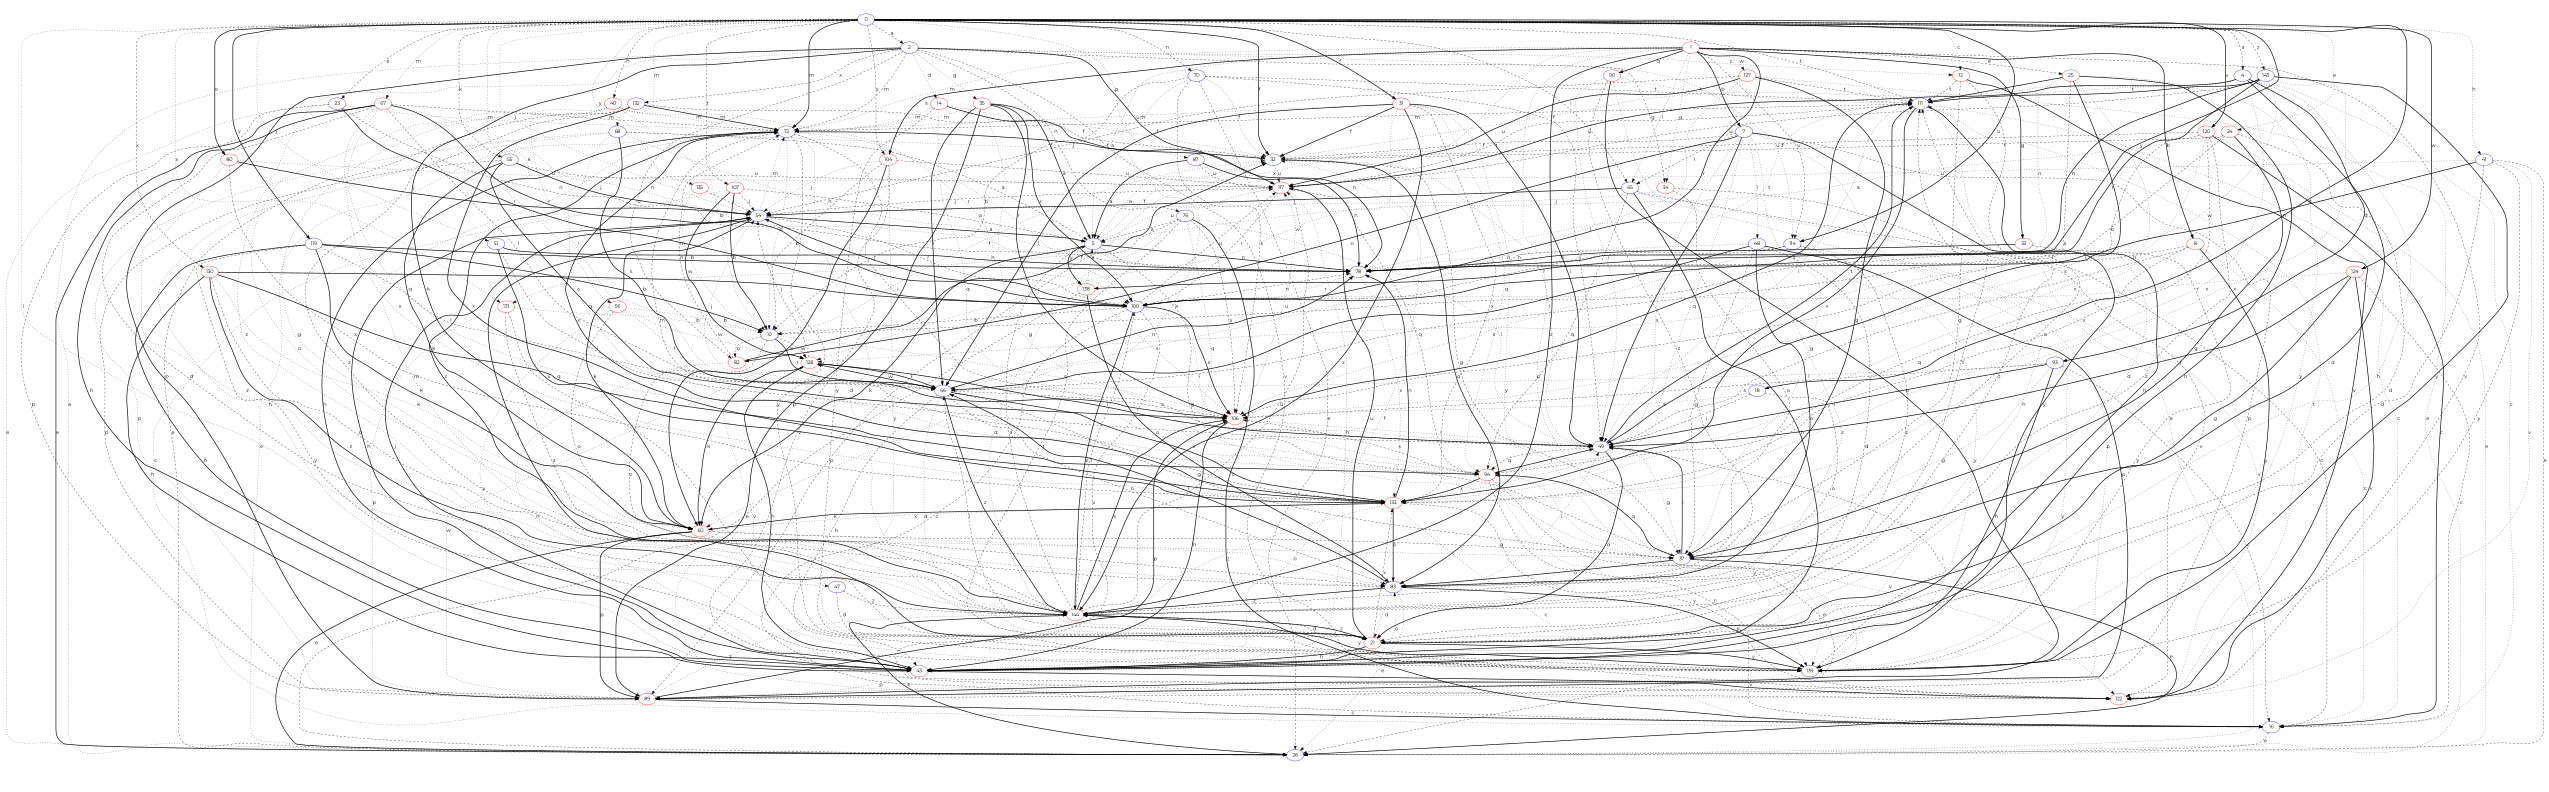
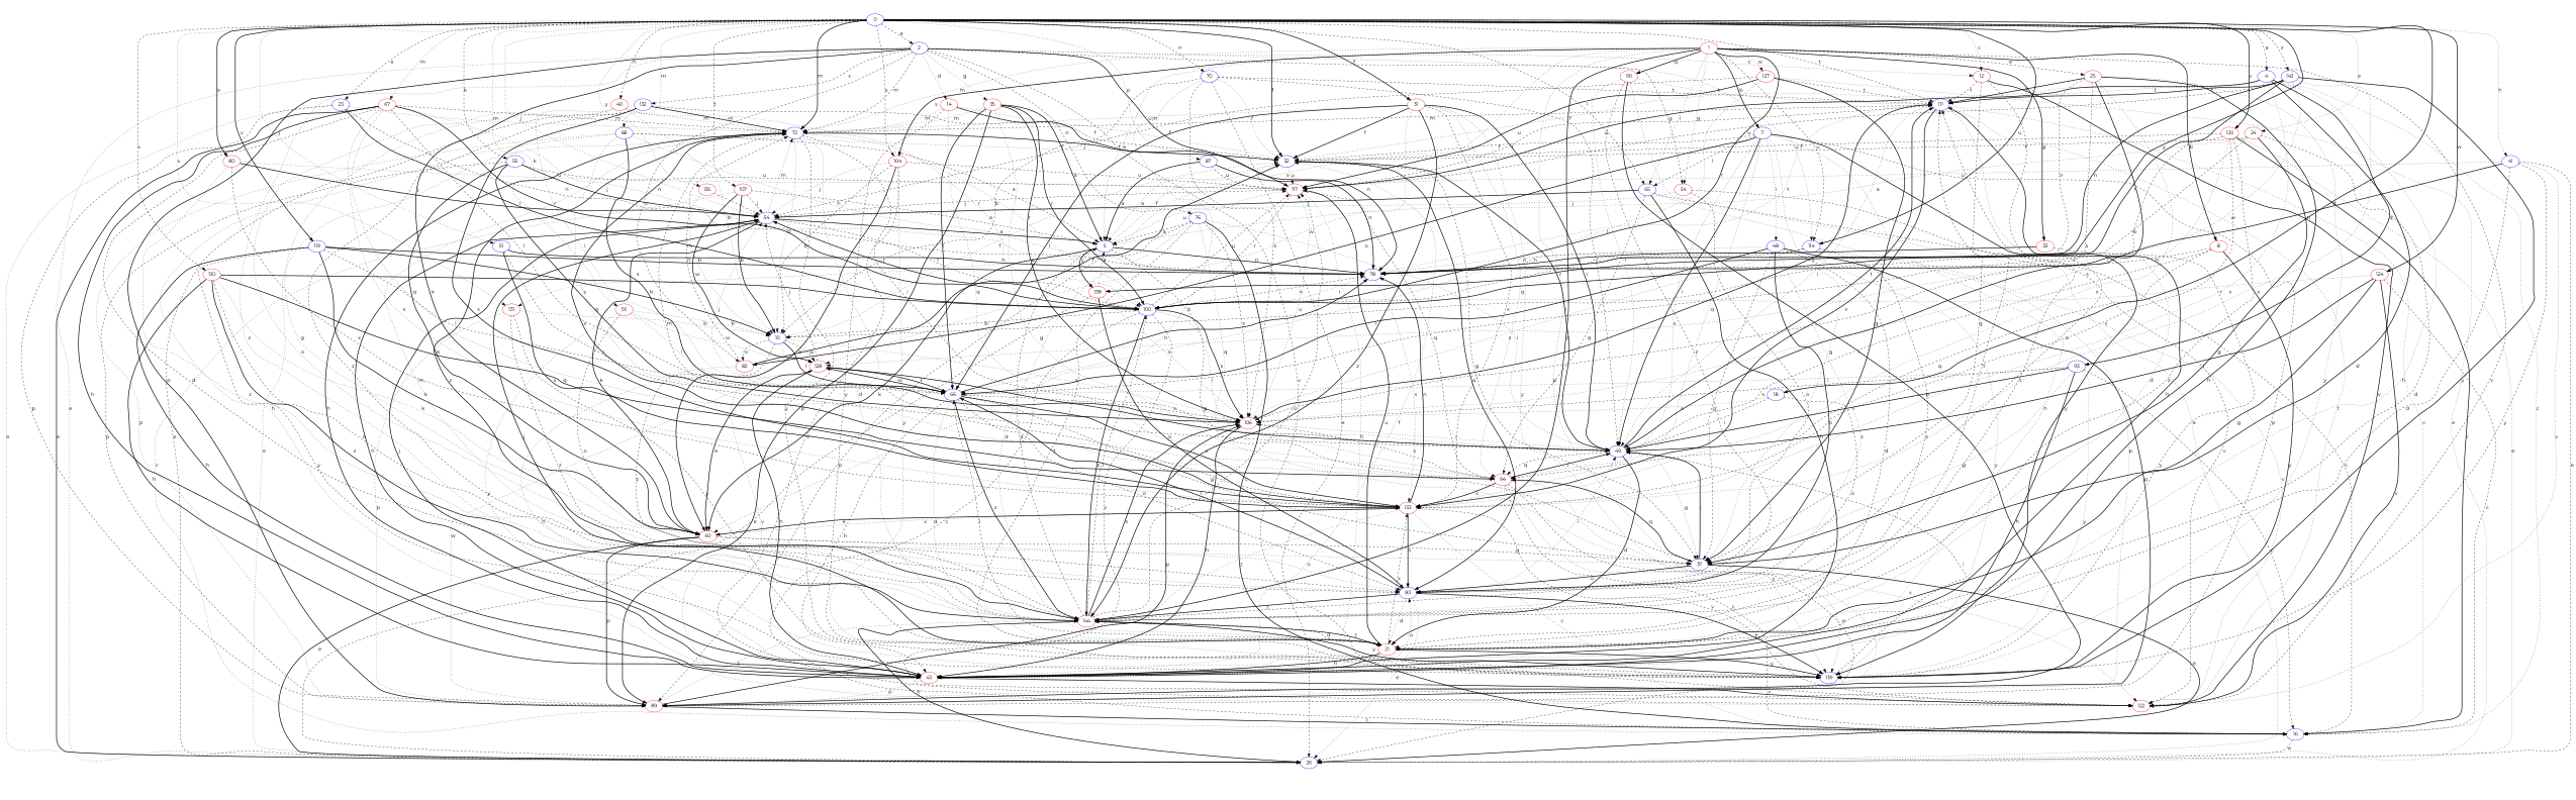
  strict digraph {
    fontname=Montserrat
    node [color=blue fontname=Montserrat]
    edge [fontname=Montserrat style=dotted]
    0
    2
    4
    12 [color=red]
    18
    23
    24 [color=red]
    31 [color=red]
    32
    40 [color=red]
    41
-   47
    51
    54
    55
    56 [color=red]
    65
    67 [color=red]
    68
    72
    n21 [label=70]
    80 [color=red]
    87
    104 [color=red]
    107 [color=red]
    111
    114
    119
    120 [color=red]
    124 [color=red]
    130 [color=red]
    131 [color=red]
    135 [color=red]
    138 [color=red]
    143
    34 [color=red]
    89 [color=red]
    122 [color=red]
    144 [color=red]
    n40 [color=red label=14]
    26
    35 [color=red]
    60 [color=red]
    76
    82 [color=red]
    117 [color=red]
    132
    16
    21 [color=red]
    43 [color=red]
    93
    133 [color=red]
    37
    83
    49
    106 [color=red]
    100
    78
    5
    10
    94 [color=red]
    139
    66
    128 [color=red]
    1 [color=red]
    7
    8 [color=red]
    25 [color=red]
    33 [color=red]
    90 [color=red]
    127 [color=red]
    48
    0 -> 2 [label=a style=dashed]
    0 -> 4 [label=a style=dashed]
    0 -> 12 [label=c]
    0 -> 18 [label=d style=bold]
    0 -> 23 [label=e style=dashed]
    0 -> 24 [label=e]
    0 -> 31 [label=f style=bold]
    0 -> 32 [label=f style=bold]
    0 -> 40 [label=h style=dashed]
    0 -> 41 [label=h]
-   0 -> 47 [label=i]
    0 -> 51 [label=j]
    0 -> 54 [label=j]
    0 -> 55 [label=k style=dashed]
    0 -> 56 [label=k]
    0 -> 65 [label=l style=dashed]
    0 -> 67 [label=m]
    0 -> 68 [label=m]
    0 -> 72 [label=m style=bold]
    0 -> n21 [label=n style=dashed]
    0 -> 80 [label=o style=bold]
    0 -> 87 [label=p]
    0 -> 104 [label=s style=dashed]
    0 -> 107 [label=t style=dashed]
    0 -> 111 [label=t style=dashed]
    0 -> 114 [label=u style=bold]
    0 -> 119 [label=v style=bold]
    0 -> 120 [label=v style=bold]
    0 -> 124 [label=w style=bold]
    0 -> 130 [label=x style=dashed]
    0 -> 131 [label=x]
    0 -> 135 [label=y]
    0 -> 138 [label=y style=bold]
    0 -> 143 [label=z style=dashed]
    2 -> 12 [label=c]
    2 -> 72 [label=m style=dashed]
    2 -> 114 [label=u]
    2 -> 34 [label=g style=dashed]
    2 -> 89 [label=p style=bold]
    2 -> 122 [label=v style=dashed]
    2 -> 144 [label=z]
    2 -> n40 [label=d]
    2 -> 26 [label=e]
    2 -> 35 [label=g]
    2 -> 60 [label=k style=bold]
    2 -> 76 [label=n style=dashed]
    2 -> 82 [label=o style=dashed]
    2 -> 117 [label=u style=bold]
    2 -> 132 [label=x style=dashed]
    4 -> 32 [label=f]
    4 -> 111 [label=t]
    4 -> 117 [label=u style=bold]
    4 -> 16 [label=c]
    4 -> 21 [label=d style=bold]
    4 -> 43 [label=h]
    4 -> 93 [label=q style=bold]
    4 -> 133 [label=x]
    12 -> 111 [label=t style=dashed]
    12 -> 122 [label=v style=bold]
    12 -> 37 [label=g style=dashed]
    12 -> 83 [label=o style=dashed]
    18 -> 83 [label=o style=dashed]
    18 -> 49 [label=i style=dashed]
    18 -> 106 [label=s]
    23 -> 72 [label=m]
    23 -> 89 [label=p style=dashed]
    23 -> 26 [label=e]
    23 -> 100 [label=r style=bold]
    23 -> 78 [label=n style=dashed]
    24 -> 32 [label=f style=dashed]
    24 -> 21 [label=d style=dashed]
    24 -> 37 [label=g style=bold]
    24 -> 5 [label=a]
    24 -> 10 [label=b style=dashed]
    31 -> 32 [label=f style=bold]
    31 -> 72 [label=m]
    31 -> 144 [label=z style=bold]
    31 -> 133 [label=x style=dashed]
    31 -> 49 [label=i style=bold]
    31 -> 94 [label=q]
    31 -> 139 [label=y]
    31 -> 66 [label=l style=bold]
    31 -> 128 [label=w]
    32 -> 117 [label=u]
    32 -> 37 [label=g style=dashed]
    32 -> 83 [label=o style=bold]
-   32 -> 49 [label=i]
+   32 -> 49 [label=i style=bold]
    32 -> 5 [label=a]
    40 -> 72 [label=m]
    40 -> 37 [label=g]
    40 -> 83 [label=o]
    40 -> 100 [label=r]
    40 -> 10 [label=b]
    40 -> 66 [label=l]
    41 -> 122 [label=v]
    41 -> 26 [label=e style=dashed]
    41 -> 117 [label=u]
    41 -> 21 [label=d style=dashed]
    41 -> 78 [label=n style=bold]
    41 -> 139 [label=y style=dashed]
-   47 -> 144 [label=z style=dashed]
-   47 -> 21 [label=d style=dashed]
    51 -> 133 [label=x style=bold]
    51 -> 49 [label=i style=dashed]
    51 -> 78 [label=n style=bold]
    54 -> 72 [label=m]
    54 -> 60 [label=k style=bold]
    54 -> 43 [label=h style=bold]
    54 -> 100 [label=r style=dashed]
    54 -> 5 [label=a style=bold]
    55 -> 54 [label=j style=bold]
    55 -> 89 [label=p style=dashed]
    55 -> 60 [label=k style=bold]
    55 -> 117 [label=u style=dashed]
    55 -> 106 [label=s style=bold]
    56 -> 83 [label=o style=dashed]
    56 -> 10 [label=b]
    56 -> 139 [label=y]
    56 -> 66 [label=l]
    56 -> 128 [label=w]
    65 -> 54 [label=j style=bold]
    65 -> 89 [label=p]
    65 -> 16 [label=c style=dashed]
    65 -> 43 [label=h style=bold]
    65 -> 94 [label=q style=dashed]
    67 -> 72 [label=m style=dashed]
    67 -> 26 [label=e style=bold]
    67 -> 21 [label=d style=dashed]
    67 -> 43 [label=h style=bold]
    67 -> 133 [label=x]
    67 -> 100 [label=r style=bold]
    67 -> 78 [label=n]
    67 -> 94 [label=q]
    67 -> 66 [label=l style=dashed]
    68 -> 32 [label=f]
    68 -> 89 [label=p]
    68 -> 43 [label=h]
    68 -> 106 [label=s style=bold]
    68 -> 78 [label=n]
    68 -> 5 [label=a style=dashed]
    68 -> 94 [label=q]
    72 -> 32 [label=f style=bold]
    72 -> 144 [label=z style=bold]
    72 -> 26 [label=e]
    72 -> 21 [label=d]
    72 -> 43 [label=h style=bold]
    72 -> 133 [label=x style=bold]
    72 -> 49 [label=i style=dashed]
    72 -> 100 [label=r]
    72 -> 10 [label=b]
    72 -> 139 [label=y style=dashed]
    n21 -> 32 [label=f]
    n21 -> 111 [label=t style=dashed]
    n21 -> 26 [label=e style=dashed]
    n21 -> 60 [label=k]
    n21 -> 49 [label=i style=dashed]
    n21 -> 106 [label=s style=dashed]
    n21 -> 10 [label=b style=dashed]
    80 -> 54 [label=j style=bold]
    80 -> 144 [label=z]
    80 -> 117 [label=u]
    80 -> 133 [label=x style=dashed]
    87 -> 117 [label=u style=dashed]
    87 -> 78 [label=n style=bold]
    87 -> 5 [label=a style=bold]
    104 -> 54 [label=j]
    104 -> 122 [label=v style=dashed]
    104 -> 60 [label=k style=bold]
    104 -> 117 [label=u style=dashed]
    104 -> 10 [label=b style=dashed]
    104 -> 139 [label=y]
    107 -> 54 [label=j style=dashed]
    107 -> 16 [label=c]
    107 -> 5 [label=a style=dashed]
    107 -> 10 [label=b style=bold]
    107 -> 128 [label=w style=bold]
    111 -> 72 [label=m style=dashed]
    111 -> 16 [label=c]
    111 -> 21 [label=d]
    111 -> 43 [label=h style=bold]
    111 -> 133 [label=x style=bold]
    111 -> 49 [label=i]
    114 -> 122 [label=v]
    114 -> 144 [label=z style=dashed]
    114 -> 106 [label=s]
    114 -> 100 [label=r style=dashed]
    114 -> 78 [label=n style=dashed]
    119 -> 60 [label=k style=bold]
    119 -> 43 [label=h style=bold]
    119 -> 78 [label=n style=bold]
    119 -> 10 [label=b style=bold]
    119 -> 139 [label=y style=dashed]
    119 -> 66 [label=l style=dashed]
    120 -> 32 [label=f style=dashed]
    120 -> 144 [label=z style=dashed]
    120 -> 26 [label=e]
    120 -> 16 [label=c style=bold]
    120 -> 133 [label=x style=dashed]
    120 -> 106 [label=s]
    120 -> 66 [label=l style=dashed]
    124 -> 122 [label=v style=bold]
    124 -> 16 [label=c style=dashed]
    124 -> 37 [label=g style=bold]
    124 -> 49 [label=i style=bold]
    124 -> 100 [label=r]
    130 -> 144 [label=z style=bold]
    130 -> 60 [label=k]
    130 -> 43 [label=h style=bold]
    130 -> 83 [label=o style=dashed]
    130 -> 100 [label=r style=bold]
    130 -> 94 [label=q style=bold]
    131 -> 89 [label=p]
    131 -> 144 [label=z style=dashed]
    131 -> 10 [label=b]
    131 -> 139 [label=y style=dashed]
    135 -> 54 [label=j style=dashed]
    135 -> 10 [label=b]
    138 -> 26 [label=e style=dashed]
    138 -> 83 [label=o style=bold]
    138 -> 106 [label=s]
    138 -> 5 [label=a]
    143 -> 111 [label=t style=bold]
    143 -> 117 [label=u style=dashed]
    143 -> 133 [label=x]
    143 -> 100 [label=r style=bold]
    143 -> 78 [label=n style=bold]
    143 -> 139 [label=y style=bold]
    143 -> 128 [label=w]
    34 -> 54 [label=j]
    34 -> 122 [label=v style=dashed]
    34 -> 83 [label=o style=dashed]
    89 -> 144 [label=z]
    89 -> 16 [label=c style=bold]
    89 -> 106 [label=p style=bold]
    89 -> 128 [label=w]
    122 -> 111 [label=t]
    144 -> 72 [label=m]
    144 -> 111 [label=t style=dashed]
    144 -> 26 [label=e style=bold]
    144 -> 117 [label=u style=dashed]
    144 -> 21 [label=d style=dashed]
    144 -> 106 [label=s style=bold]
    144 -> 100 [label=r style=dashed]
    144 -> 5 [label=a style=dashed]
    144 -> 139 [label=y style=bold]
    n40 -> 32 [label=f]
    n40 -> 72 [label=m]
    n40 -> 78 [label=n style=bold]
    n40 -> 94 [label=q]
    n40 -> 139 [label=y style=dashed]
    35 -> 72 [label=m]
    35 -> 89 [label=p style=bold]
    35 -> 37 [label=g]
    35 -> 106 [label=s style=bold]
    35 -> 100 [label=r style=bold]
    35 -> 5 [label=a style=bold]
    35 -> 66 [label=l style=bold]
    60 -> 89 [label=p style=bold]
    60 -> 26 [label=e style=bold]
    60 -> 133 [label=x]
    60 -> 37 [label=g style=dashed]
    60 -> 83 [label=o]
    76 -> 89 [label=p style=dashed]
    76 -> 16 [label=c style=bold]
    76 -> 21 [label=d]
    76 -> 49 [label=i]
    76 -> 106 [label=s style=dashed]
    76 -> 5 [label=a style=dashed]
    76 -> 94 [label=q]
    76 -> 139 [label=t style=dashed]
    82 -> 32 [label=f style=bold]
    82 -> 72 [label=m style=dashed]
    82 -> 43 [label=h]
    117 -> 54 [label=j style=dashed]
    117 -> 111 [label=t style=dashed]
    117 -> 43 [label=h]
    117 -> 100 [label=r style=dashed]
    117 -> 94 [label=q style=dashed]
    132 -> 32 [label=f style=dashed]
    132 -> 72 [label=m style=bold]
    132 -> 144 [label=z style=dashed]
    132 -> 26 [label=e style=dashed]
    132 -> 133 [label=x style=bold]
    16 -> 26 [label=e style=dashed]
    21 -> 54 [label=j style=bold]
    21 -> 111 [label=t style=dashed]
    21 -> 144 [label=z style=bold]
    21 -> 117 [label=u style=bold]
    21 -> 43 [label=h style=bold]
    21 -> 133 [label=x style=dashed]
    21 -> 139 [label=y style=bold]
    21 -> 66 [label=l style=dashed]
    43 -> 32 [label=f]
    43 -> 54 [label=j style=bold]
    43 -> 89 [label=p]
    43 -> 122 [label=v style=bold]
    43 -> 83 [label=o]
    93 -> 16 [label=c style=dashed]
    93 -> 43 [label=h style=bold]
    93 -> 37 [label=g]
    93 -> 49 [label=i style=bold]
    93 -> 106 [label=s style=dashed]
    93 -> 139 [label=y]
    93 -> 66 [label=l]
    133 -> 72 [label=m style=dashed]
    133 -> 122 [label=v style=dashed]
    133 -> 144 [label=z]
    133 -> 60 [label=k style=bold]
    133 -> 16 [label=c]
    133 -> 83 [label=o style=bold]
    133 -> 78 [label=n style=bold]
    37 -> 26 [label=e style=bold]
    37 -> 83 [label=o style=bold]
    37 -> 49 [label=i style=bold]
    37 -> 94 [label=q style=bold]
    83 -> 144 [label=z style=bold]
    83 -> 26 [label=e]
    83 -> 21 [label=d]
    83 -> 49 [label=i]
    83 -> 139 [label=y style=bold]
    83 -> 66 [label=l style=bold]
    49 -> 111 [label=t style=bold]
    49 -> 21 [label=d style=bold]
    49 -> 37 [label=g]
    49 -> 94 [label=q style=dashed]
    106 -> 111 [label=t style=bold]
    106 -> 117 [label=u]
    106 -> 43 [label=h style=bold]
    106 -> 49 [label=i]
    100 -> 54 [label=j style=bold]
    100 -> 122 [label=v style=dashed]
    100 -> 144 [label=z style=bold]
    100 -> 117 [label=u style=dashed]
    100 -> 16 [label=c style=dashed]
    100 -> 49 [label=i]
    100 -> 106 [label=s style=bold]
    100 -> 78 [label=n style=dashed]
    100 -> 10 [label=b style=dashed]
    78 -> 111 [label=t]
    78 -> 133 [label=x]
    78 -> 100 [label=r]
    5 -> 32 [label=f]
    5 -> 138 [label=y style=bold]
    5 -> 60 [label=k style=bold]
    5 -> 117 [label=u]
    5 -> 37 [label=g style=dashed]
    5 -> 78 [label=n style=bold]
    10 -> 32 [label=f]
    10 -> 122 [label=v]
    10 -> 144 [label=z style=dashed]
    10 -> 82 [label=o style=dashed]
    10 -> 106 [label=s]
    10 -> 66 [label=l style=bold]
    10 -> 128 [label=w style=dashed]
    94 -> 122 [label=v]
    94 -> 26 [label=e style=dashed]
    94 -> 16 [label=c style=dashed]
    94 -> 133 [label=x style=bold]
    94 -> 49 [label=i style=bold]
    94 -> 106 [label=s style=dashed]
    94 -> 139 [label=y]
    139 -> 49 [label=i style=dashed]
    66 -> 54 [label=j]
    66 -> 144 [label=z style=bold]
    66 -> 21 [label=d]
    66 -> 43 [label=h style=dashed]
    66 -> 133 [label=x style=bold]
    66 -> 37 [label=g style=dashed]
    66 -> 83 [label=o style=dashed]
    66 -> 106 [label=s style=dashed]
    66 -> 78 [label=n style=bold]
    66 -> 128 [label=w style=bold]
    128 -> 54 [label=j style=dashed]
    128 -> 60 [label=k style=bold]
    128 -> 43 [label=h style=bold]
    128 -> 49 [label=i style=bold]
    128 -> 66 [label=l style=bold]
    1 -> 65 [label=l]
    1 -> 72 [label=m]
    1 -> 104 [label=s style=bold]
    1 -> 114 [label=u style=dashed]
    1 -> 131 [label=x]
    1 -> 34 [label=g]
    1 -> 89 [label=p]
    1 -> 122 [label=v style=dashed]
    1 -> 144 [label=z style=bold]
    1 -> 100 [label=r style=bold]
    1 -> 5 [label=a]
    1 -> 7 [label=b style=bold]
    1 -> 8 [label=b style=bold]
    1 -> 25 [label=e style=dashed]
    1 -> 33 [label=g style=bold]
    1 -> 90 [label=q style=bold]
    1 -> 127 [label=w]
    7 -> 32 [label=f style=dashed]
    7 -> 65 [label=l style=dashed]
    7 -> 89 [label=p style=dashed]
    7 -> 82 [label=o style=bold]
    7 -> 43 [label=h]
    7 -> 133 [label=x]
    7 -> 37 [label=g]
    7 -> 49 [label=i style=bold]
    7 -> 94 [label=q]
    7 -> 139 [label=y style=bold]
    7 -> 48 [label=i]
-   8 -> 16 [label=c]
    8 -> 49 [label=i style=dashed]
    8 -> 78 [label=n style=dashed]
    8 -> 94 [label=q style=dashed]
    8 -> 139 [label=y style=bold]
    25 -> 111 [label=t style=bold]
    25 -> 43 [label=h style=bold]
    25 -> 133 [label=x]
    25 -> 49 [label=i style=bold]
    25 -> 106 [label=s style=dashed]
-   25 -> 78 [label=n]
+   25 -> 78 [label=n style=dashed]
    25 -> 139 [label=y]
    33 -> 78 [label=n style=bold]
    33 -> 139 [label=y style=dashed]
    90 -> 111 [label=t]
    90 -> 89 [label=p style=bold]
    90 -> 144 [label=z style=dashed]
    90 -> 26 [label=e]
    90 -> 49 [label=i]
    127 -> 54 [label=j style=dashed]
    127 -> 111 [label=t style=dashed]
    127 -> 26 [label=e]
    127 -> 117 [label=u style=bold]
    127 -> 37 [label=g style=bold]
    127 -> 66 [label=l]
    48 -> 89 [label=p style=bold]
    48 -> 144 [label=z]
    48 -> 21 [label=d style=dashed]
    48 -> 37 [label=g style=dashed]
    48 -> 83 [label=o style=bold]
    48 -> 78 [label=n]
    48 -> 139 [label=y]
    48 -> 66 [label=l style=bold]
  }
